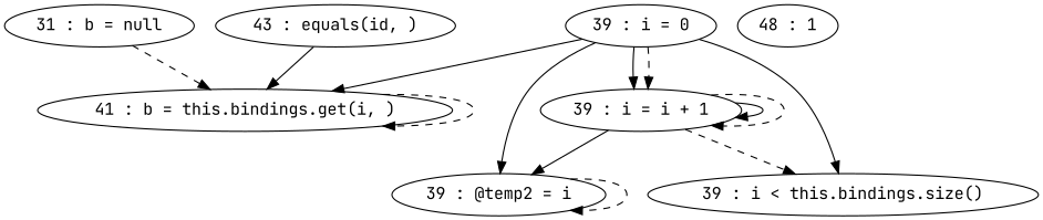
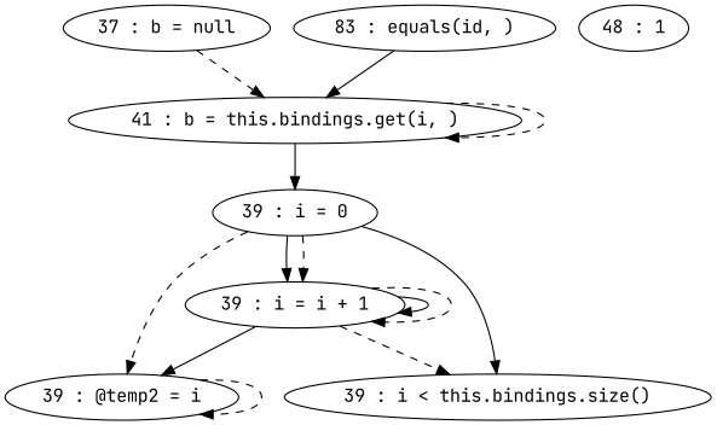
  digraph {
    fontname="JetBrains Mono"
    node [fontname="JetBrains Mono"]
    edge [fontname="JetBrains Mono"]
-   "37 : b = null" [label="31 : b = null"]
+   "37 : b = null"
    "41 : b = this.bindings.get(i, )"
    "39 : i = 0"
    n4 [label="39 : @temp2 = i"]
    "39 : i < this.bindings.size()"
    "39 : i = i + 1"
-   "43 : equals(id, )"
+   "43 : equals(id, )" [label="83 : equals(id, )"]
    "48 : 1"
    "37 : b = null" -> "41 : b = this.bindings.get(i, )" [style=dashed]
    "41 : b = this.bindings.get(i, )" -> "41 : b = this.bindings.get(i, )" [style=dashed]
-   "39 : i = 0" -> "41 : b = this.bindings.get(i, )"
-   "39 : i = 0" -> n4
+   "41 : b = this.bindings.get(i, )" -> "39 : i = 0"
+   "39 : i = 0" -> n4 [style=dashed]
    "39 : i = 0" -> "39 : i < this.bindings.size()"
    "39 : i = 0" -> "39 : i = i + 1"
    "39 : i = 0" -> "39 : i = i + 1" [style=dashed]
    n4 -> n4 [style=dashed]
    "39 : i = i + 1" -> n4
    "39 : i = i + 1" -> "39 : i < this.bindings.size()" [style=dashed]
    "39 : i = i + 1" -> "39 : i = i + 1"
    "39 : i = i + 1" -> "39 : i = i + 1" [style=dashed]
    "43 : equals(id, )" -> "41 : b = this.bindings.get(i, )"
  }
